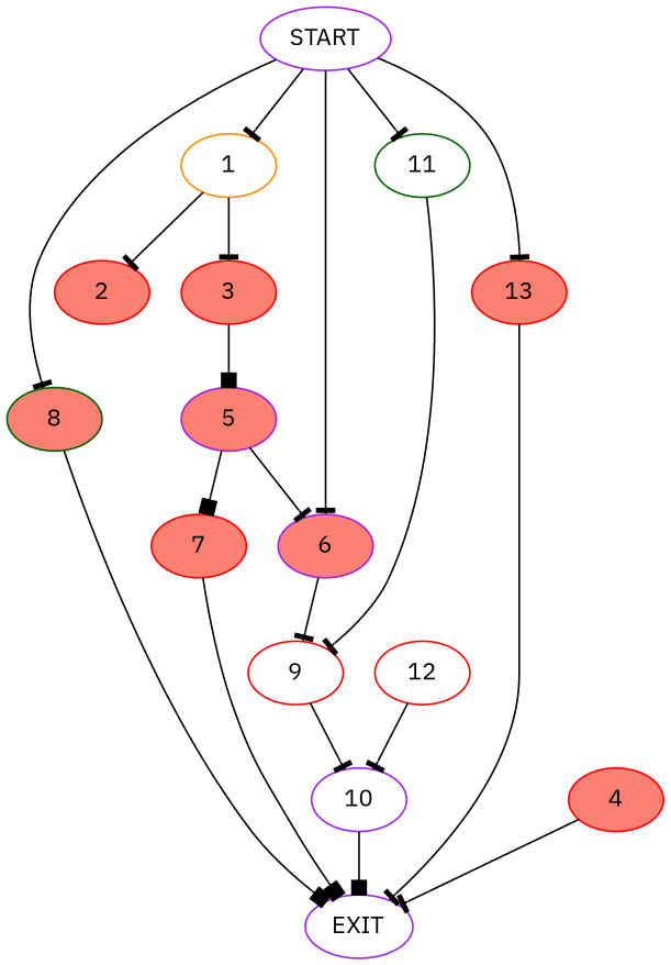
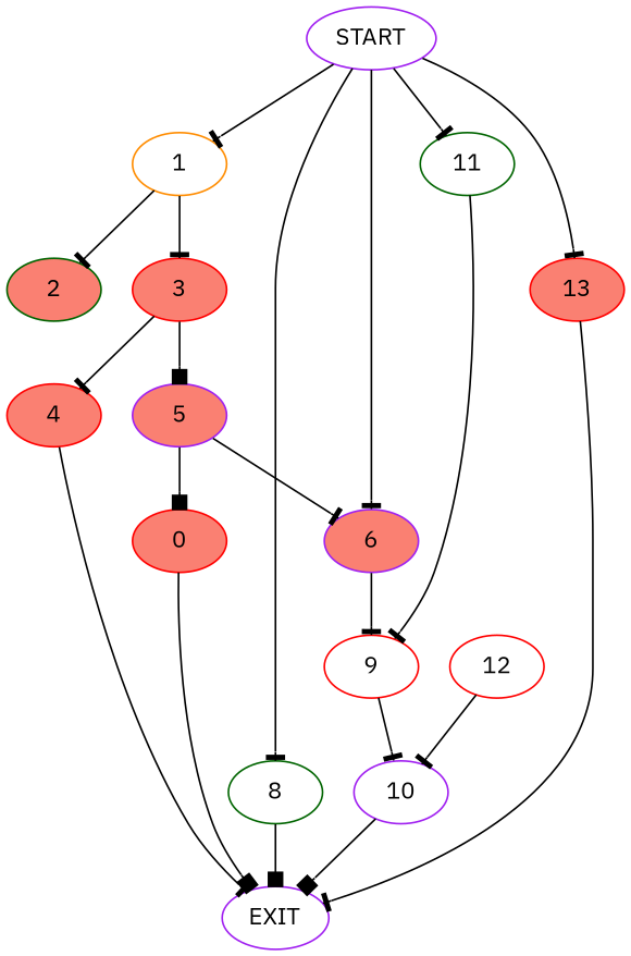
  digraph {
    fontname="IBM Plex Sans"
    node [color=red fillcolor=white fontname="IBM Plex Sans" style=filled]
    edge [arrowhead=tee fontname="IBM Plex Sans"]
    n1 [color=purple label=START]
    1 [color=darkorange]
-   8 [color=darkgreen fillcolor=salmon]
+   8 [color=darkgreen]
    11 [color=darkgreen]
    13 [fillcolor=salmon]
    6 [color=purple fillcolor=salmon]
-   2 [fillcolor=salmon]
+   2 [color=darkgreen fillcolor=salmon]
    3 [fillcolor=salmon]
    n9 [color=purple label=EXIT]
    9
    10 [color=purple]
    12
    4 [fillcolor=salmon]
    5 [color=purple fillcolor=salmon]
-   7 [fillcolor=salmon]
+   7 [fillcolor=salmon label=0]
    n1 -> 1
    n1 -> 8
    n1 -> 11
    n1 -> 13
    n1 -> 6
    1 -> 2
    1 -> 3
    8 -> n9 [arrowhead=box]
    11 -> 9
    13 -> n9
    6 -> 9
+   3 -> 4
    3 -> 5 [arrowhead=box]
    9 -> 10
    10 -> n9 [arrowhead=box]
    12 -> 10
    4 -> n9
    5 -> 6
    5 -> 7 [arrowhead=box]
    7 -> n9 [arrowhead=box]
  }
